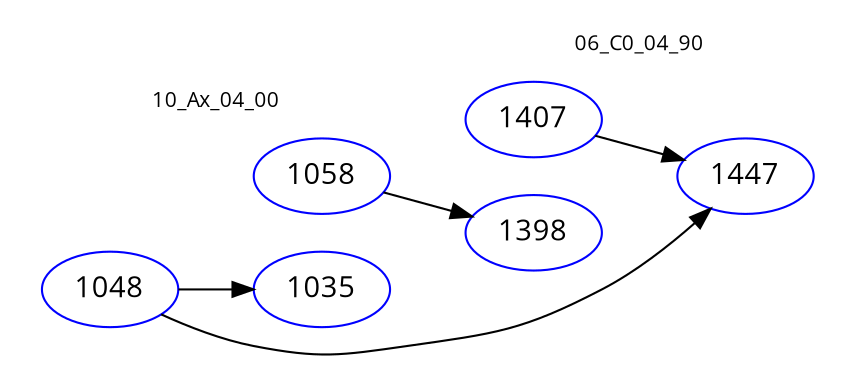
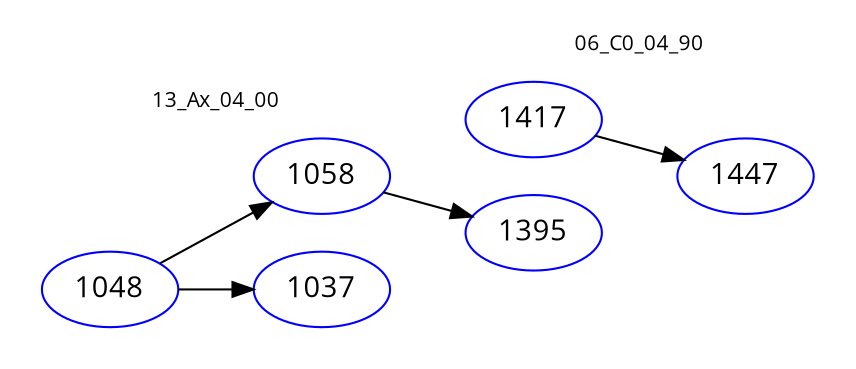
  digraph {
    fontname="Open Sans"
    rankdir=LR
    node [color=blue fontname="Open Sans"]
    edge [color=black fontname="Open Sans"]
    n1 [label=1048]
-   n2 [label=1035]
+   n2 [label=1037]
    n3 [label=1058]
-   n4 [label=1407]
-   n5 [label=1398]
+   n4 [label=1417]
+   n5 [label=1395]
    n6 [label=1447]
    subgraph cluster_1 {
      color=white
      fontsize=10
-     label="10_Ax_04_00"
+     label="13_Ax_04_00"
      n1
      n2
      n3
    }
    subgraph cluster_2 {
      color=white
      fontsize=10
      label="06_C0_04_90"
      n4
      n5
      n6
    }
    n1 -> n2
-   n1 -> n6
+   n1 -> n3
    n3 -> n5
    n4 -> n6
  }
